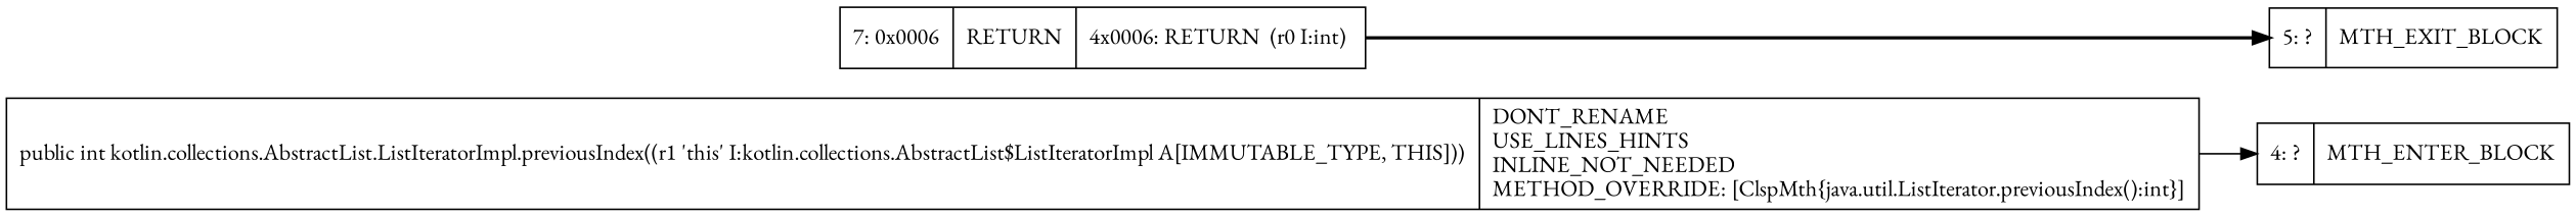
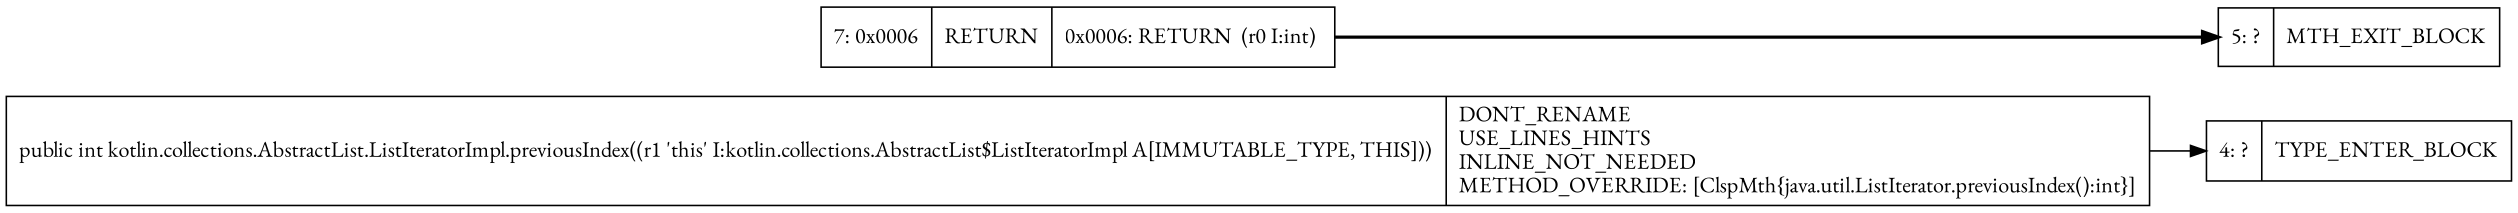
  digraph {
    fontname="EB Garamond"
    rankdir=LR
    node [fontname="EB Garamond" shape=record]
    edge [fontname="EB Garamond"]
-   n1 [label="{4\:\ ?|MTH_ENTER_BLOCK\l}"]
-   n2 [label="{7\:\ 0x0006|RETURN\l|4x0006: RETURN  (r0 I:int) \l}"]
+   n1 [label="{4\:\ ?|TYPE_ENTER_BLOCK\l}"]
+   n2 [label="{7\:\ 0x0006|RETURN\l|0x0006: RETURN  (r0 I:int) \l}"]
    n3 [label="{5\:\ ?|MTH_EXIT_BLOCK\l}"]
    n4 [label="{public int kotlin.collections.AbstractList.ListIteratorImpl.previousIndex((r1 'this' I:kotlin.collections.AbstractList$ListIteratorImpl A[IMMUTABLE_TYPE, THIS]))  | DONT_RENAME\lUSE_LINES_HINTS\lINLINE_NOT_NEEDED\lMETHOD_OVERRIDE: [ClspMth\{java.util.ListIterator.previousIndex():int\}]\l}"]
    n2 -> n3 [style=bold]
    n4 -> n1 [style=solid]
  }
